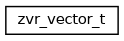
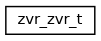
  digraph {
    rankdir=LR
-   n1 [color=black fillcolor=white fontname=Helvetica fontsize=10 height=0.2 label=zvr_vector_t shape=record style=filled width=0.4]
+   n1 [color=black fillcolor=white fontname=Helvetica fontsize=10 height=0.2 label=zvr_zvr_t shape=record style=filled width=0.4]
  }
